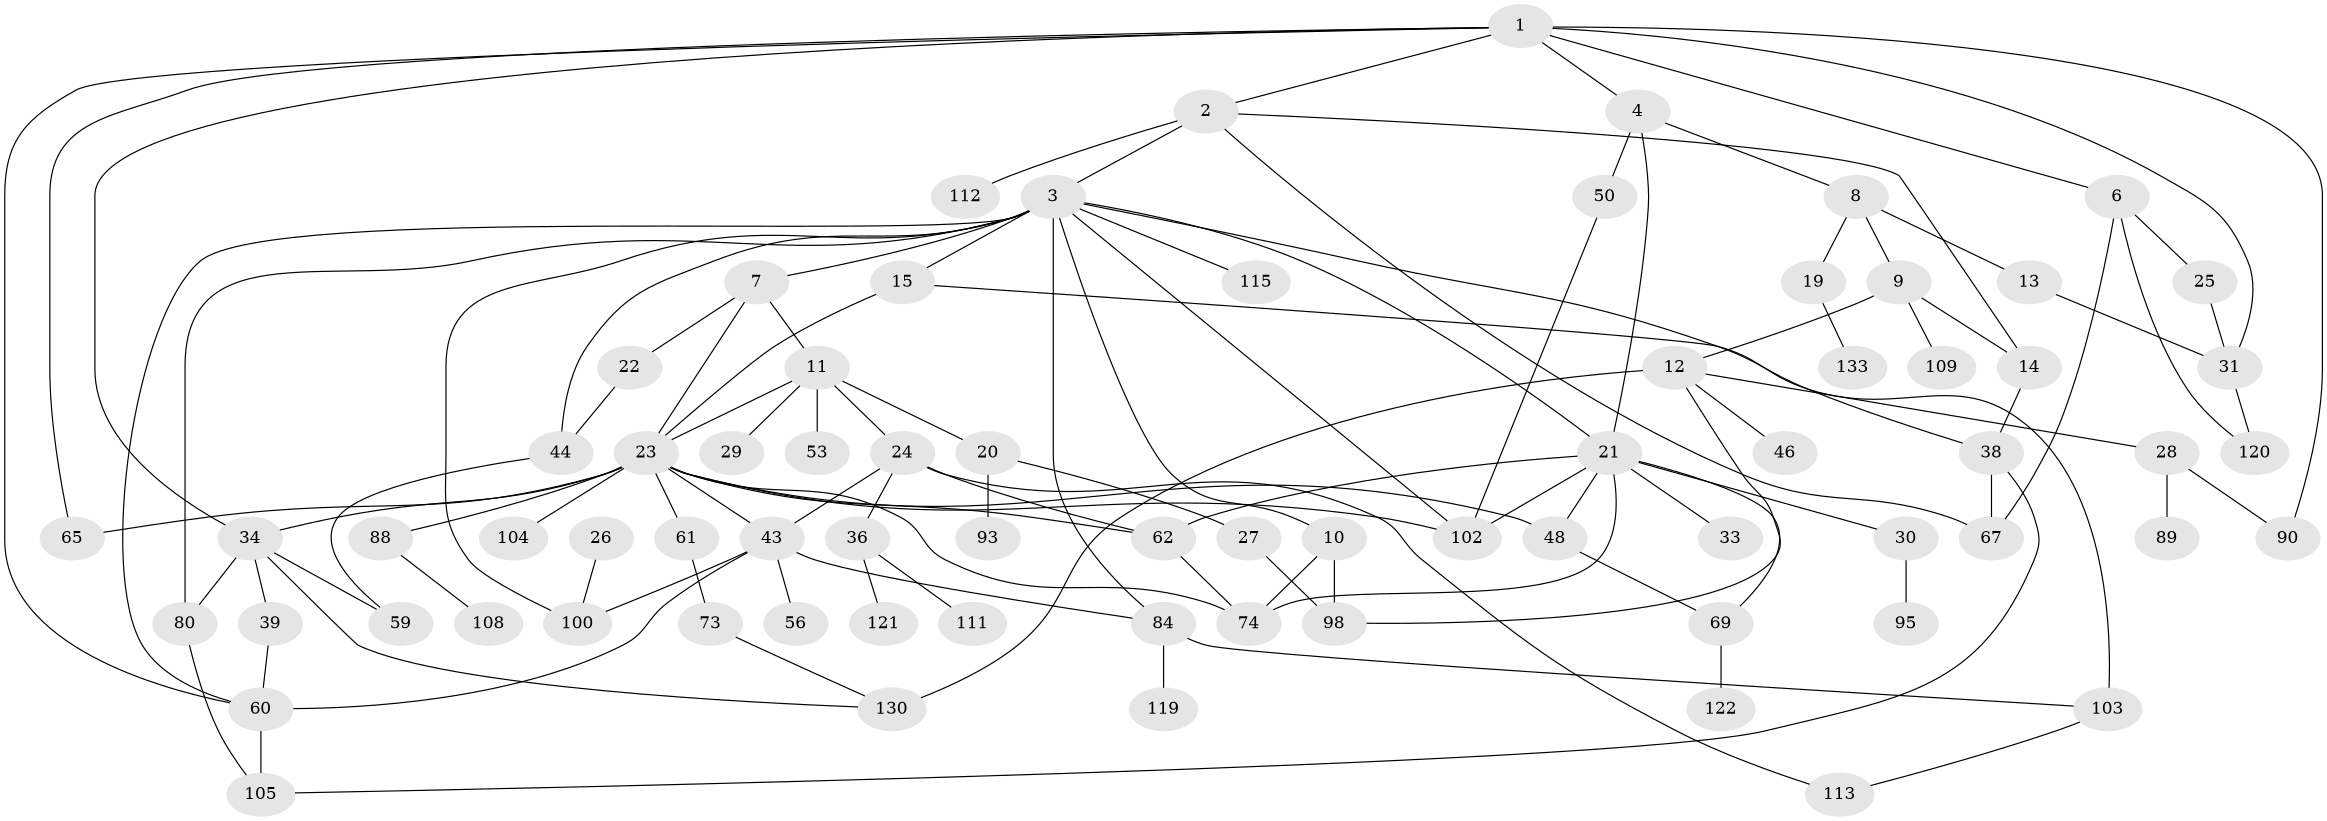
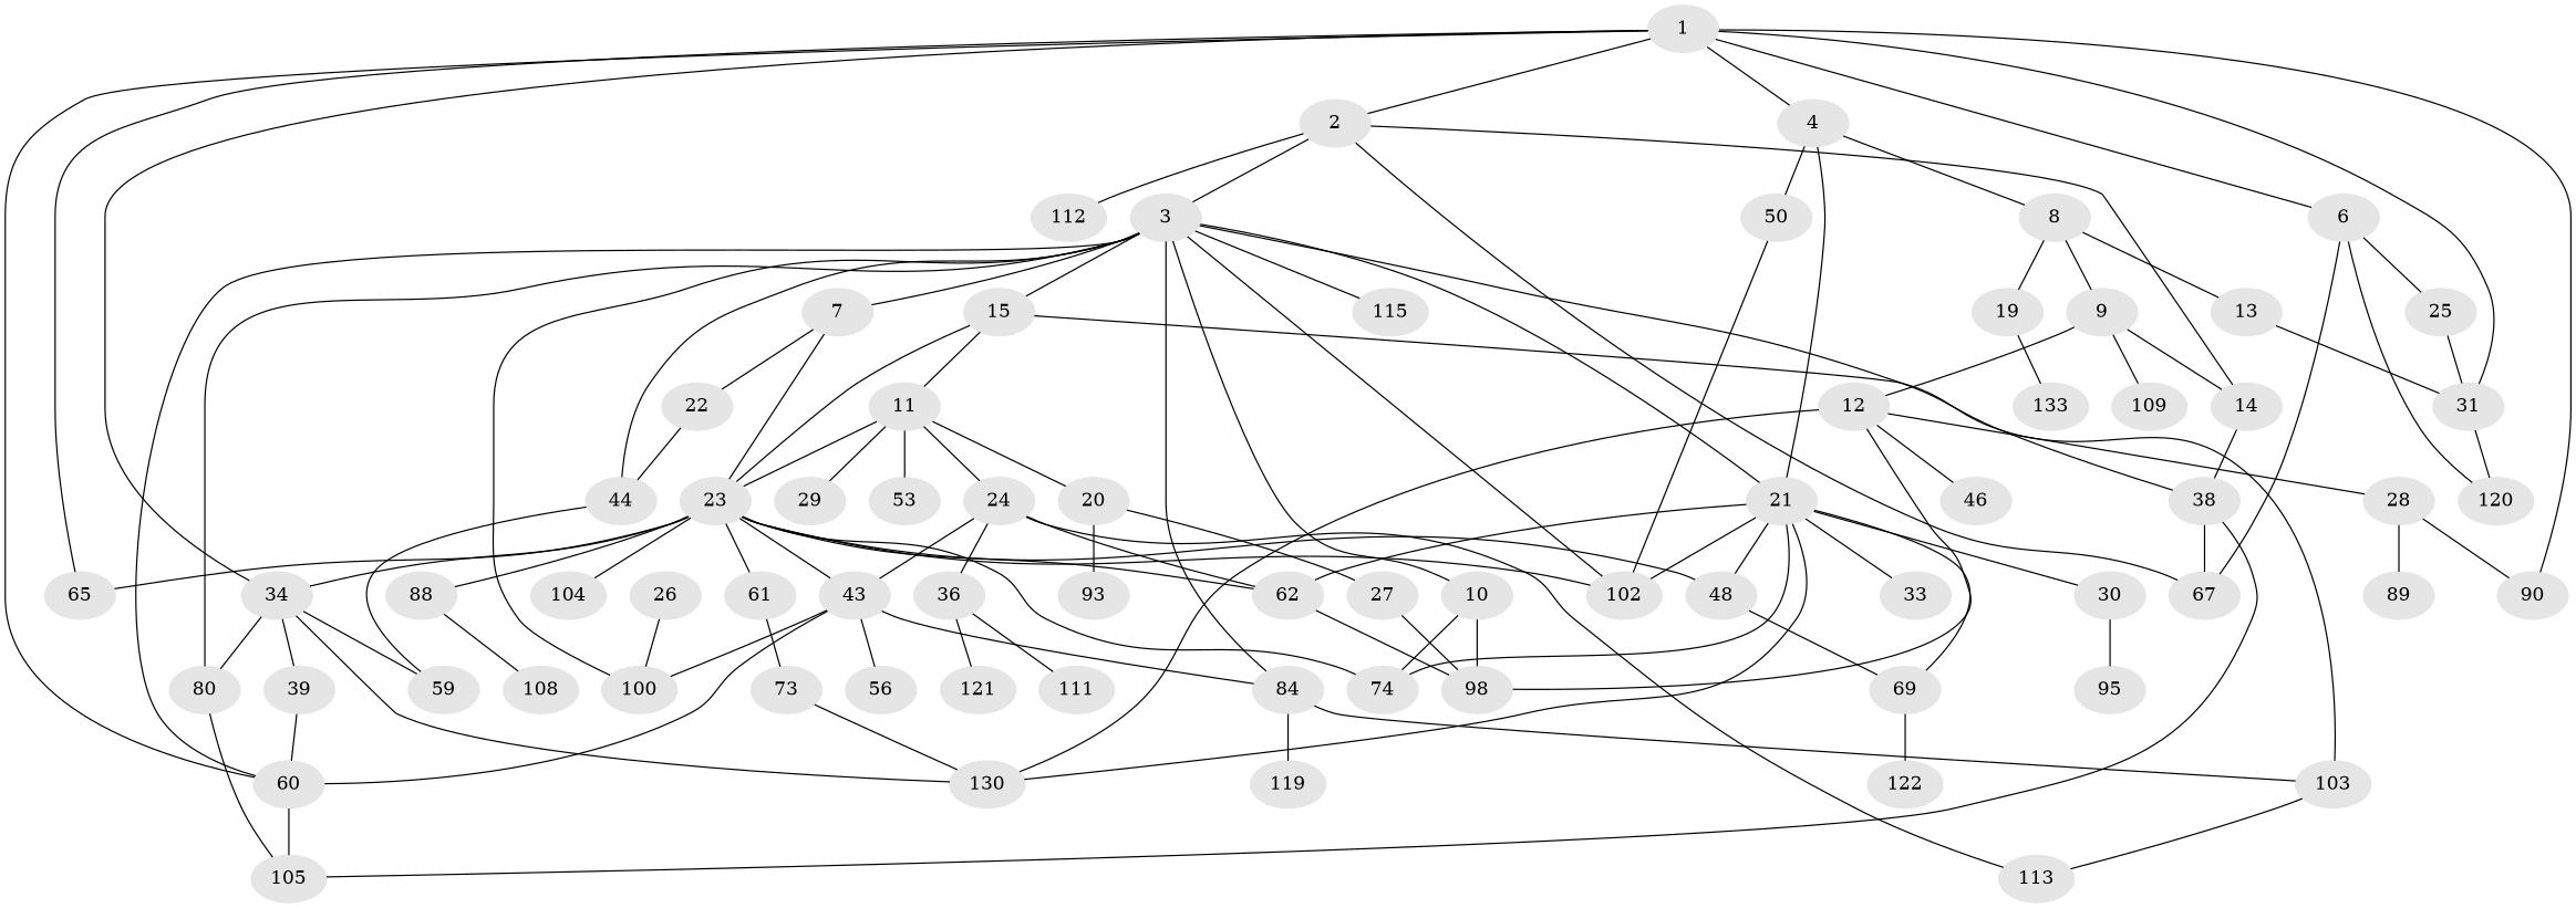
  graph {
    node [color=gray90 style=filled]
    1 [super="+5"]
    2 [super="+57"]
    4
    6
    31 [super="+134+58"]
    34 [super="+77+47"]
    60 [super="+72+82"]
    65 [super="+66+96"]
    90 [super="+145+106"]
    3 [super="+18+41+17+54"]
    14 [super="+16"]
    67 [super="+147+141+86+127"]
    112
    21 [super="+32+42+91"]
    8
    50
    25 [super="+83"]
    120
    80 [super="+143+87"]
    130
    39
    59 [super="+76"]
    105 [super="+125"]
    7
    10 [super="+81+97"]
    15
    38 [super="+55"]
    44 [super="+51"]
    84 [super="+85+118"]
    100 [super="+138"]
    102 [super="+135"]
    115
    11
    22 [super="+136"]
    23 [super="+94+40"]
    74 [super="+101"]
    98 [super="+139"]
    103 [super="+107+126"]
    30
    33
    48 [super="+132"]
    62
    69
    119
    9
    13
    19 [super="+63"]
    26 [super="+35"]
    20
    24
    29
    53
    43 [super="+71"]
    61 [super="+70"]
    88 [super="+123"]
    104 [super="+110"]
    12 [super="+148+49"]
    109
    133
    28 [super="+52"]
    46 [super="+129"]
    27 [super="+45"]
    93
    36 [super="+99"]
    113
    89
    95
    122
    56
    73
    108
    111
    121
    1 -- 2
    1 -- 4
    1 -- 6
    1 -- 31
    1 -- 34
    1 -- 60
    1 -- 65
    1 -- 90
    2 -- 3 [weight=2]
    2 -- 14
    2 -- 67
    2 -- 112
    4 -- 21
    4 -- 8
    4 -- 50
    6 -- 67
    6 -- 25
    6 -- 120
    31 -- 120
    34 -- 80
    34 -- 130
    34 -- 39
    34 -- 59
    60 -- 105
    3 -- 60
    3 -- 21
    3 -- 80 [weight=3]
    3 -- 7
    3 -- 10
    3 -- 15
    3 -- 38
    3 -- 44
    3 -- 84
    3 -- 100
    3 -- 102
    3 -- 115
    14 -- 38
+   21 -- 130
    21 -- 102
    21 -- 74
    21 -- 30
    21 -- 33
    21 -- 48
    21 -- 62
    21 -- 69
    8 -- 9
    8 -- 13
    8 -- 19
    50 -- 102
    25 -- 31
    80 -- 105
    39 -- 60
-   7 -- 11
+   15 -- 11
    7 -- 22
    7 -- 23
    10 -- 74
    10 -- 98
    15 -- 23
    15 -- 103
    38 -- 67
    38 -- 105
    44 -- 59
    84 -- 103
    84 -- 119
    11 -- 23
    11 -- 20
    11 -- 24
    11 -- 29
    11 -- 53
    22 -- 44
    23 -- 34
    23 -- 65
    23 -- 102
    23 -- 74
    23 -- 48
    23 -- 62
    23 -- 43
    23 -- 61
    23 -- 88
    23 -- 104
    103 -- 113
    30 -- 95
    48 -- 69
-   62 -- 74
+   62 -- 98
    69 -- 122
    9 -- 14
    9 -- 12
    9 -- 109
    13 -- 31
    19 -- 133
    26 -- 100
    20 -- 27
    20 -- 93
    24 -- 62
    24 -- 43
    24 -- 36
    24 -- 113
    43 -- 60
    43 -- 84
    43 -- 100
    43 -- 56
    61 -- 73
    88 -- 108
    12 -- 130
    12 -- 98
    12 -- 28
    12 -- 46
    28 -- 90
    28 -- 89
    27 -- 98
    36 -- 111
    36 -- 121
    73 -- 130
  }
